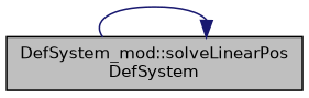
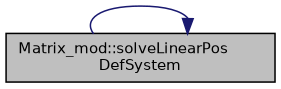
  digraph {
    rankdir=LR
-   n1 [color=black fillcolor=grey75 fontcolor=black fontname=Helvetica fontsize=10 height=0.2 label="DefSystem_mod::solveLinearPos\lDefSystem" shape=record style=filled width=0.4]
+   n1 [color=black fillcolor=grey75 fontcolor=black fontname=Helvetica fontsize=10 height=0.2 label="Matrix_mod::solveLinearPos\lDefSystem" shape=record style=filled width=0.4]
    n1 -> n1 [color=midnightblue fontname=Helvetica fontsize=10 labelfontname=Helvetica labelfontsize=10 style=solid]
  }
